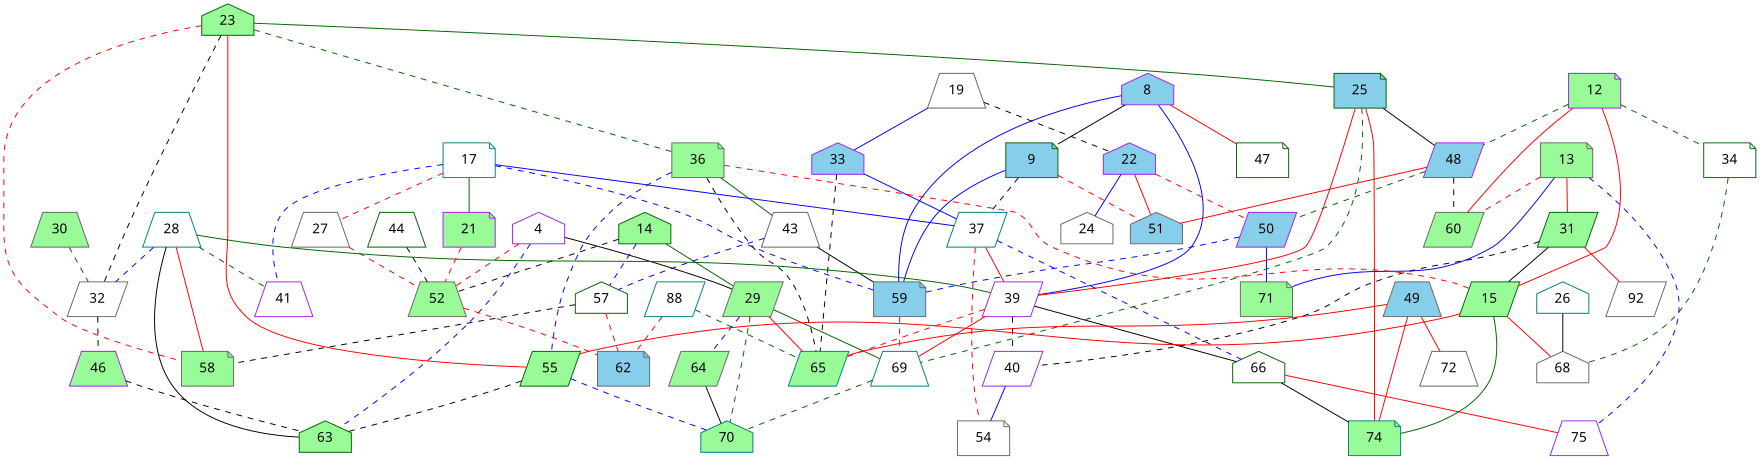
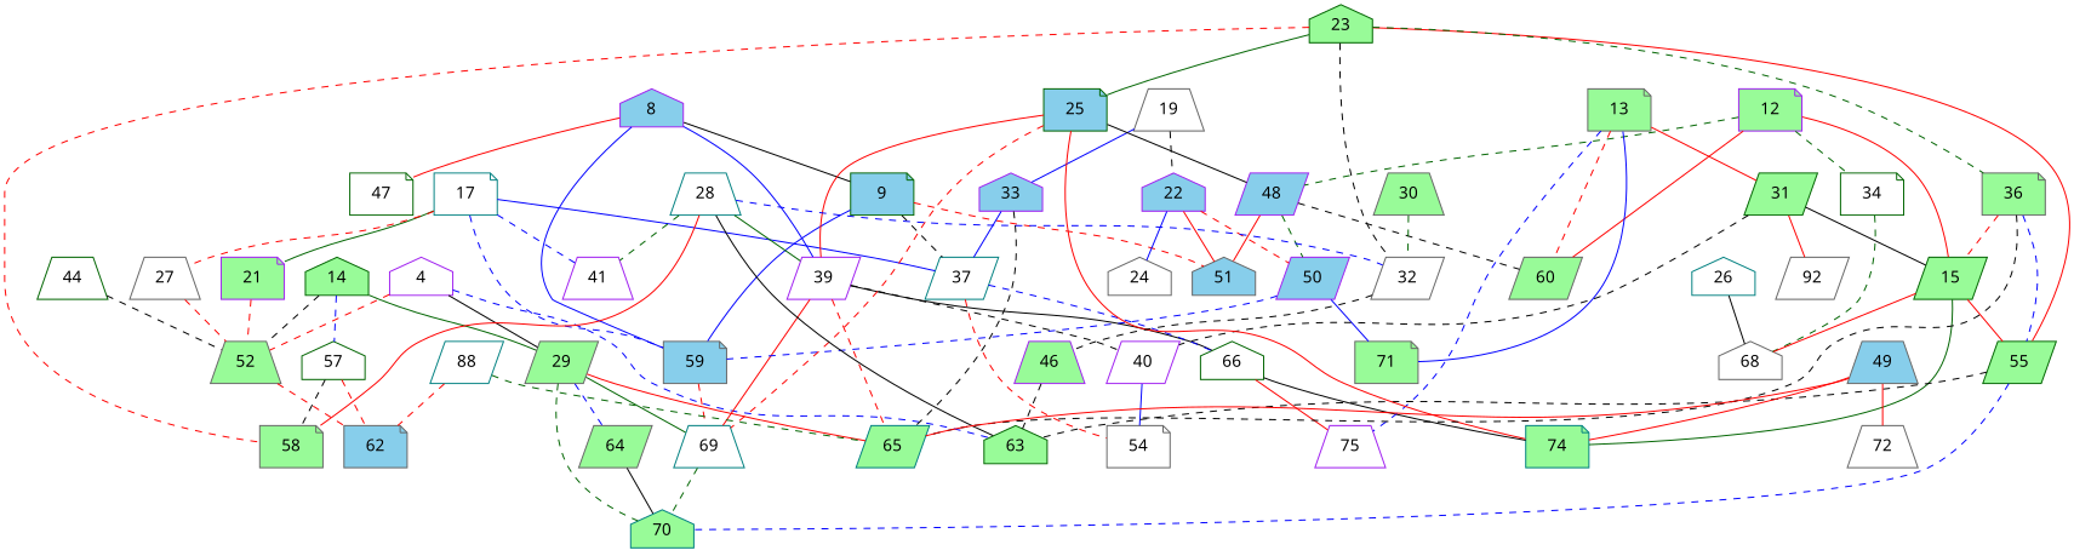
  graph {
    fontname="Noto Sans"
    node [color=gray40 fillcolor=white fontname="Noto Sans" shape=parallelogram style=filled]
    edge [color=red fontname="Noto Sans" style=dashed weight=1.0]
    4 [color=purple shape=house]
    29 [fillcolor=palegreen]
    52 [fillcolor=palegreen shape=trapezium]
    63 [color=darkgreen fillcolor=palegreen shape=house]
    65 [color=teal fillcolor=palegreen]
    69 [color=teal shape=trapezium]
    64 [fillcolor=palegreen]
    70 [color=teal fillcolor=palegreen shape=house]
    62 [fillcolor=skyblue shape=note]
    8 [color=purple fillcolor=skyblue shape=house]
    9 [color=darkgreen fillcolor=skyblue shape=note]
    39 [color=purple]
    47 [color=darkgreen shape=note]
    59 [fillcolor=skyblue shape=note]
    37 [color=teal]
    51 [fillcolor=skyblue shape=house]
    40 [color=purple]
    66 [color=darkgreen shape=house]
    54 [shape=note]
    12 [color=purple fillcolor=palegreen shape=note]
    34 [color=darkgreen shape=note]
    n22 [color=darkgreen fillcolor=palegreen label=15]
    48 [color=purple fillcolor=skyblue]
    60 [fillcolor=palegreen]
    68 [shape=house]
    55 [color=darkgreen fillcolor=palegreen]
    74 [color=teal fillcolor=palegreen shape=note]
    50 [color=purple fillcolor=skyblue]
    13 [fillcolor=palegreen shape=note]
    31 [color=darkgreen fillcolor=palegreen]
    71 [fillcolor=palegreen shape=note]
    75 [color=purple shape=trapezium]
    n33 [label=92]
    14 [color=darkgreen fillcolor=palegreen shape=house]
    57 [color=darkgreen shape=house]
    58 [fillcolor=palegreen shape=note]
    17 [color=teal shape=note]
    21 [color=purple fillcolor=palegreen shape=note]
    27 [shape=trapezium]
    41 [color=purple shape=trapezium]
    n41 [color=teal label=88]
    19 [shape=trapezium]
    22 [color=purple fillcolor=skyblue shape=house]
    33 [color=purple fillcolor=skyblue shape=house]
    24 [shape=house]
    23 [color=darkgreen fillcolor=palegreen shape=house]
    25 [color=darkgreen fillcolor=skyblue shape=note]
    32
    36 [fillcolor=palegreen shape=note]
    46 [color=purple fillcolor=palegreen shape=trapezium]
-   43 [shape=trapezium]
    26 [color=teal shape=house]
    28 [color=teal shape=trapezium]
    30 [fillcolor=palegreen shape=trapezium]
    44 [color=darkgreen shape=trapezium]
    49 [fillcolor=skyblue shape=trapezium]
    72 [shape=trapezium]
    4 -- 29 [color=black style=solid]
    4 -- 52
    4 -- 63 [color=blue]
    29 -- 65 [style=solid]
    29 -- 69 [color=darkgreen style=solid]
    29 -- 64 [color=blue]
    29 -- 70 [color=darkgreen]
    52 -- 62
    69 -- 70 [color=darkgreen]
    64 -- 70 [color=black style=solid]
    8 -- 9 [color=black style=solid]
    8 -- 39 [color=blue style=solid]
    8 -- 47 [style=solid]
    8 -- 59 [color=blue style=solid]
    9 -- 59 [color=blue style=solid]
    9 -- 37 [color=black]
    9 -- 51
    39 -- 65
    39 -- 69 [style=solid]
    39 -- 40 [color=black]
    39 -- 66 [color=black style=solid]
    59 -- 69 [weight=2.0]
-   37 -- 39 [style=solid weight=2.0]
    37 -- 66 [color=blue]
    37 -- 54
    40 -- 54 [color=blue style=solid]
    66 -- 74 [color=black style=solid]
    66 -- 75 [style=solid]
    12 -- 34 [color=darkgreen]
    12 -- n22 [style=solid]
    12 -- 48 [color=darkgreen]
    12 -- 60 [style=solid]
    34 -- 68 [color=darkgreen]
    n22 -- 68 [style=solid]
    n22 -- 55 [style=solid]
    n22 -- 74 [color=darkgreen style=solid]
    48 -- 51 [style=solid]
    48 -- 60 [color=black]
    48 -- 50 [color=darkgreen]
    55 -- 63 [color=black]
    55 -- 70 [color=blue]
    50 -- 59 [color=blue]
    50 -- 71 [color=blue style=solid]
    13 -- 60
    13 -- 31 [style=solid]
    13 -- 71 [color=blue style=solid]
    13 -- 75 [color=blue]
    31 -- 40 [color=black]
    31 -- n22 [color=black style=solid]
    31 -- n33 [style=solid]
    14 -- 29 [color=darkgreen style=solid]
    14 -- 52 [color=black]
    14 -- 57 [color=blue]
    57 -- 62
    57 -- 58 [color=black]
    17 -- 59 [color=blue]
    17 -- 37 [color=blue style=solid]
    17 -- 21 [color=darkgreen style=solid]
    17 -- 27
    17 -- 41 [color=blue]
    21 -- 52
    27 -- 52
    n41 -- 65 [color=darkgreen]
    n41 -- 62
    19 -- 22 [color=black]
    19 -- 33 [color=blue style=solid]
    22 -- 51 [style=solid]
    22 -- 50
    22 -- 24 [color=blue style=solid]
    33 -- 65 [color=black]
    33 -- 37 [color=blue style=solid]
    23 -- 55 [style=solid]
    23 -- 58
    23 -- 25 [color=darkgreen style=solid]
    23 -- 32 [color=black]
    23 -- 36 [color=darkgreen]
-   25 -- 69 [color=darkgreen]
+   25 -- 69
    25 -- 39 [style=solid]
    25 -- 48 [color=black style=solid]
    25 -- 74 [style=solid]
    32 -- 46 [color=black]
    36 -- 65 [color=black]
    36 -- n22
    36 -- 55 [color=blue]
-   36 -- 43 [color=darkgreen style=solid]
    46 -- 63 [color=black]
-   43 -- 59 [color=black style=solid]
-   43 -- 57 [color=blue]
    26 -- 68 [color=black style=solid]
    28 -- 63 [color=black style=solid]
    28 -- 39 [color=darkgreen style=solid weight=2.0]
    28 -- 58 [style=solid]
    28 -- 41 [color=darkgreen]
    28 -- 32 [color=blue]
    30 -- 32 [color=darkgreen]
    44 -- 52 [color=black]
    49 -- 65 [style=solid]
    49 -- 74 [style=solid]
    49 -- 72 [style=solid]
  }
